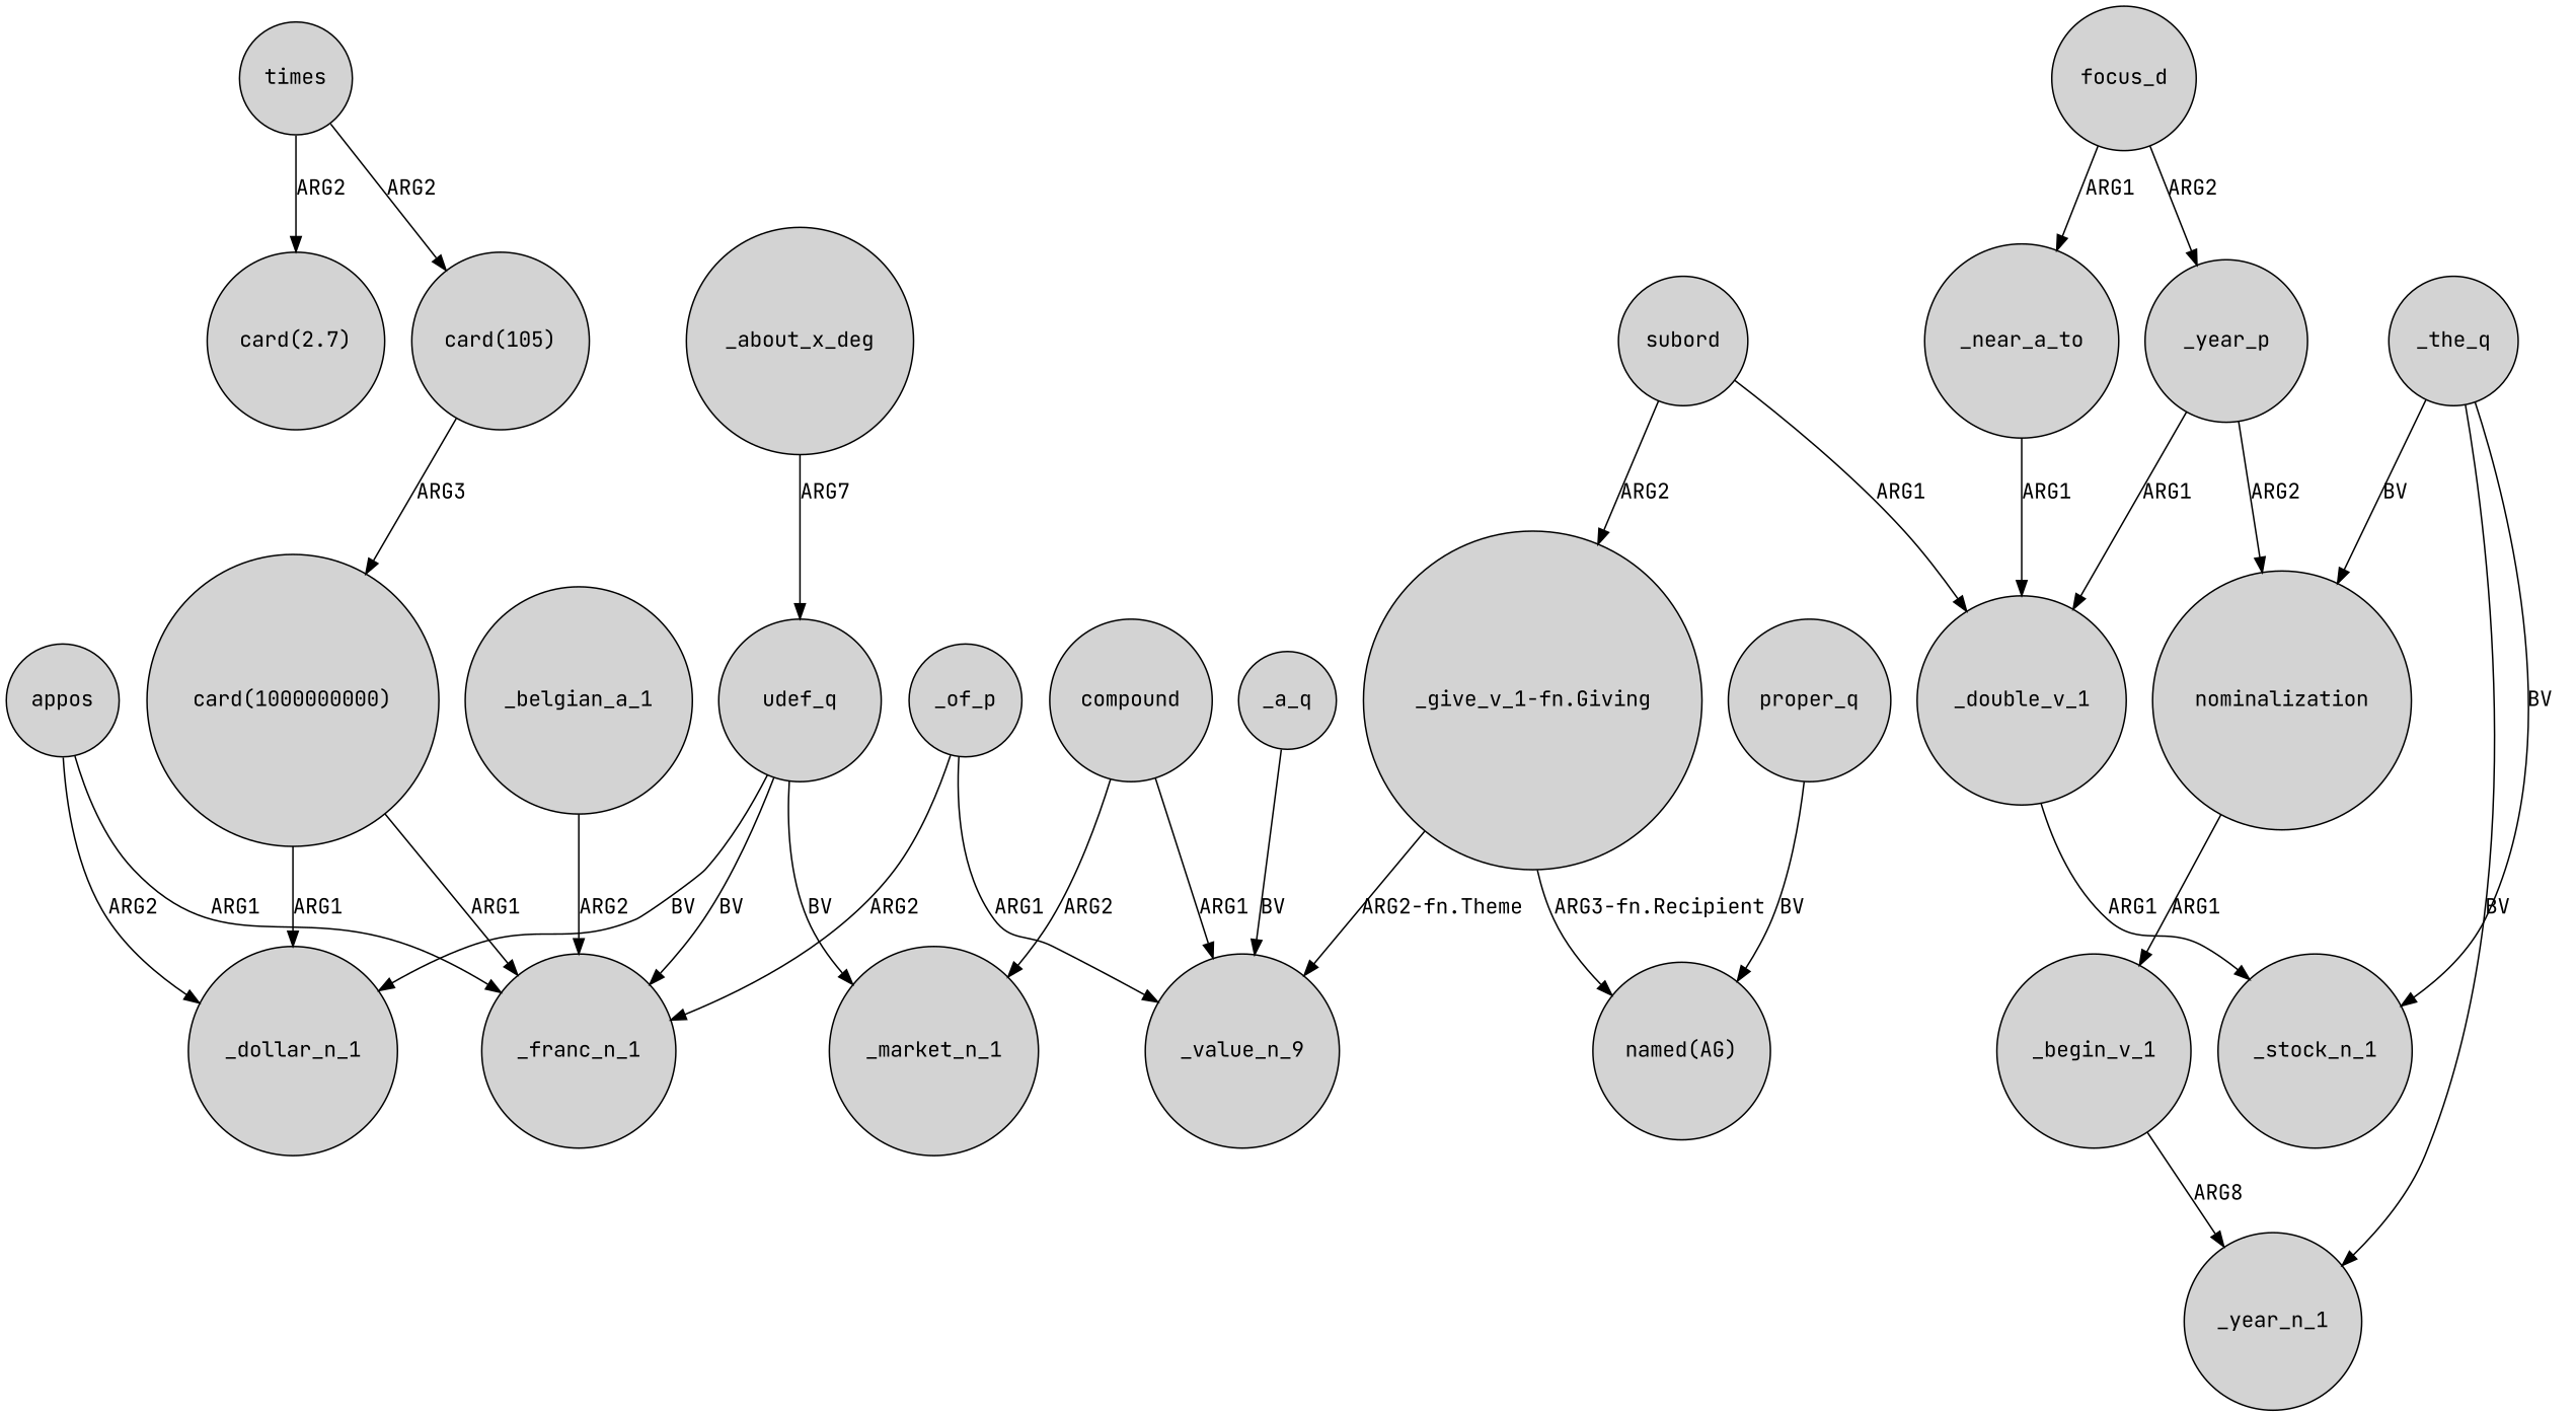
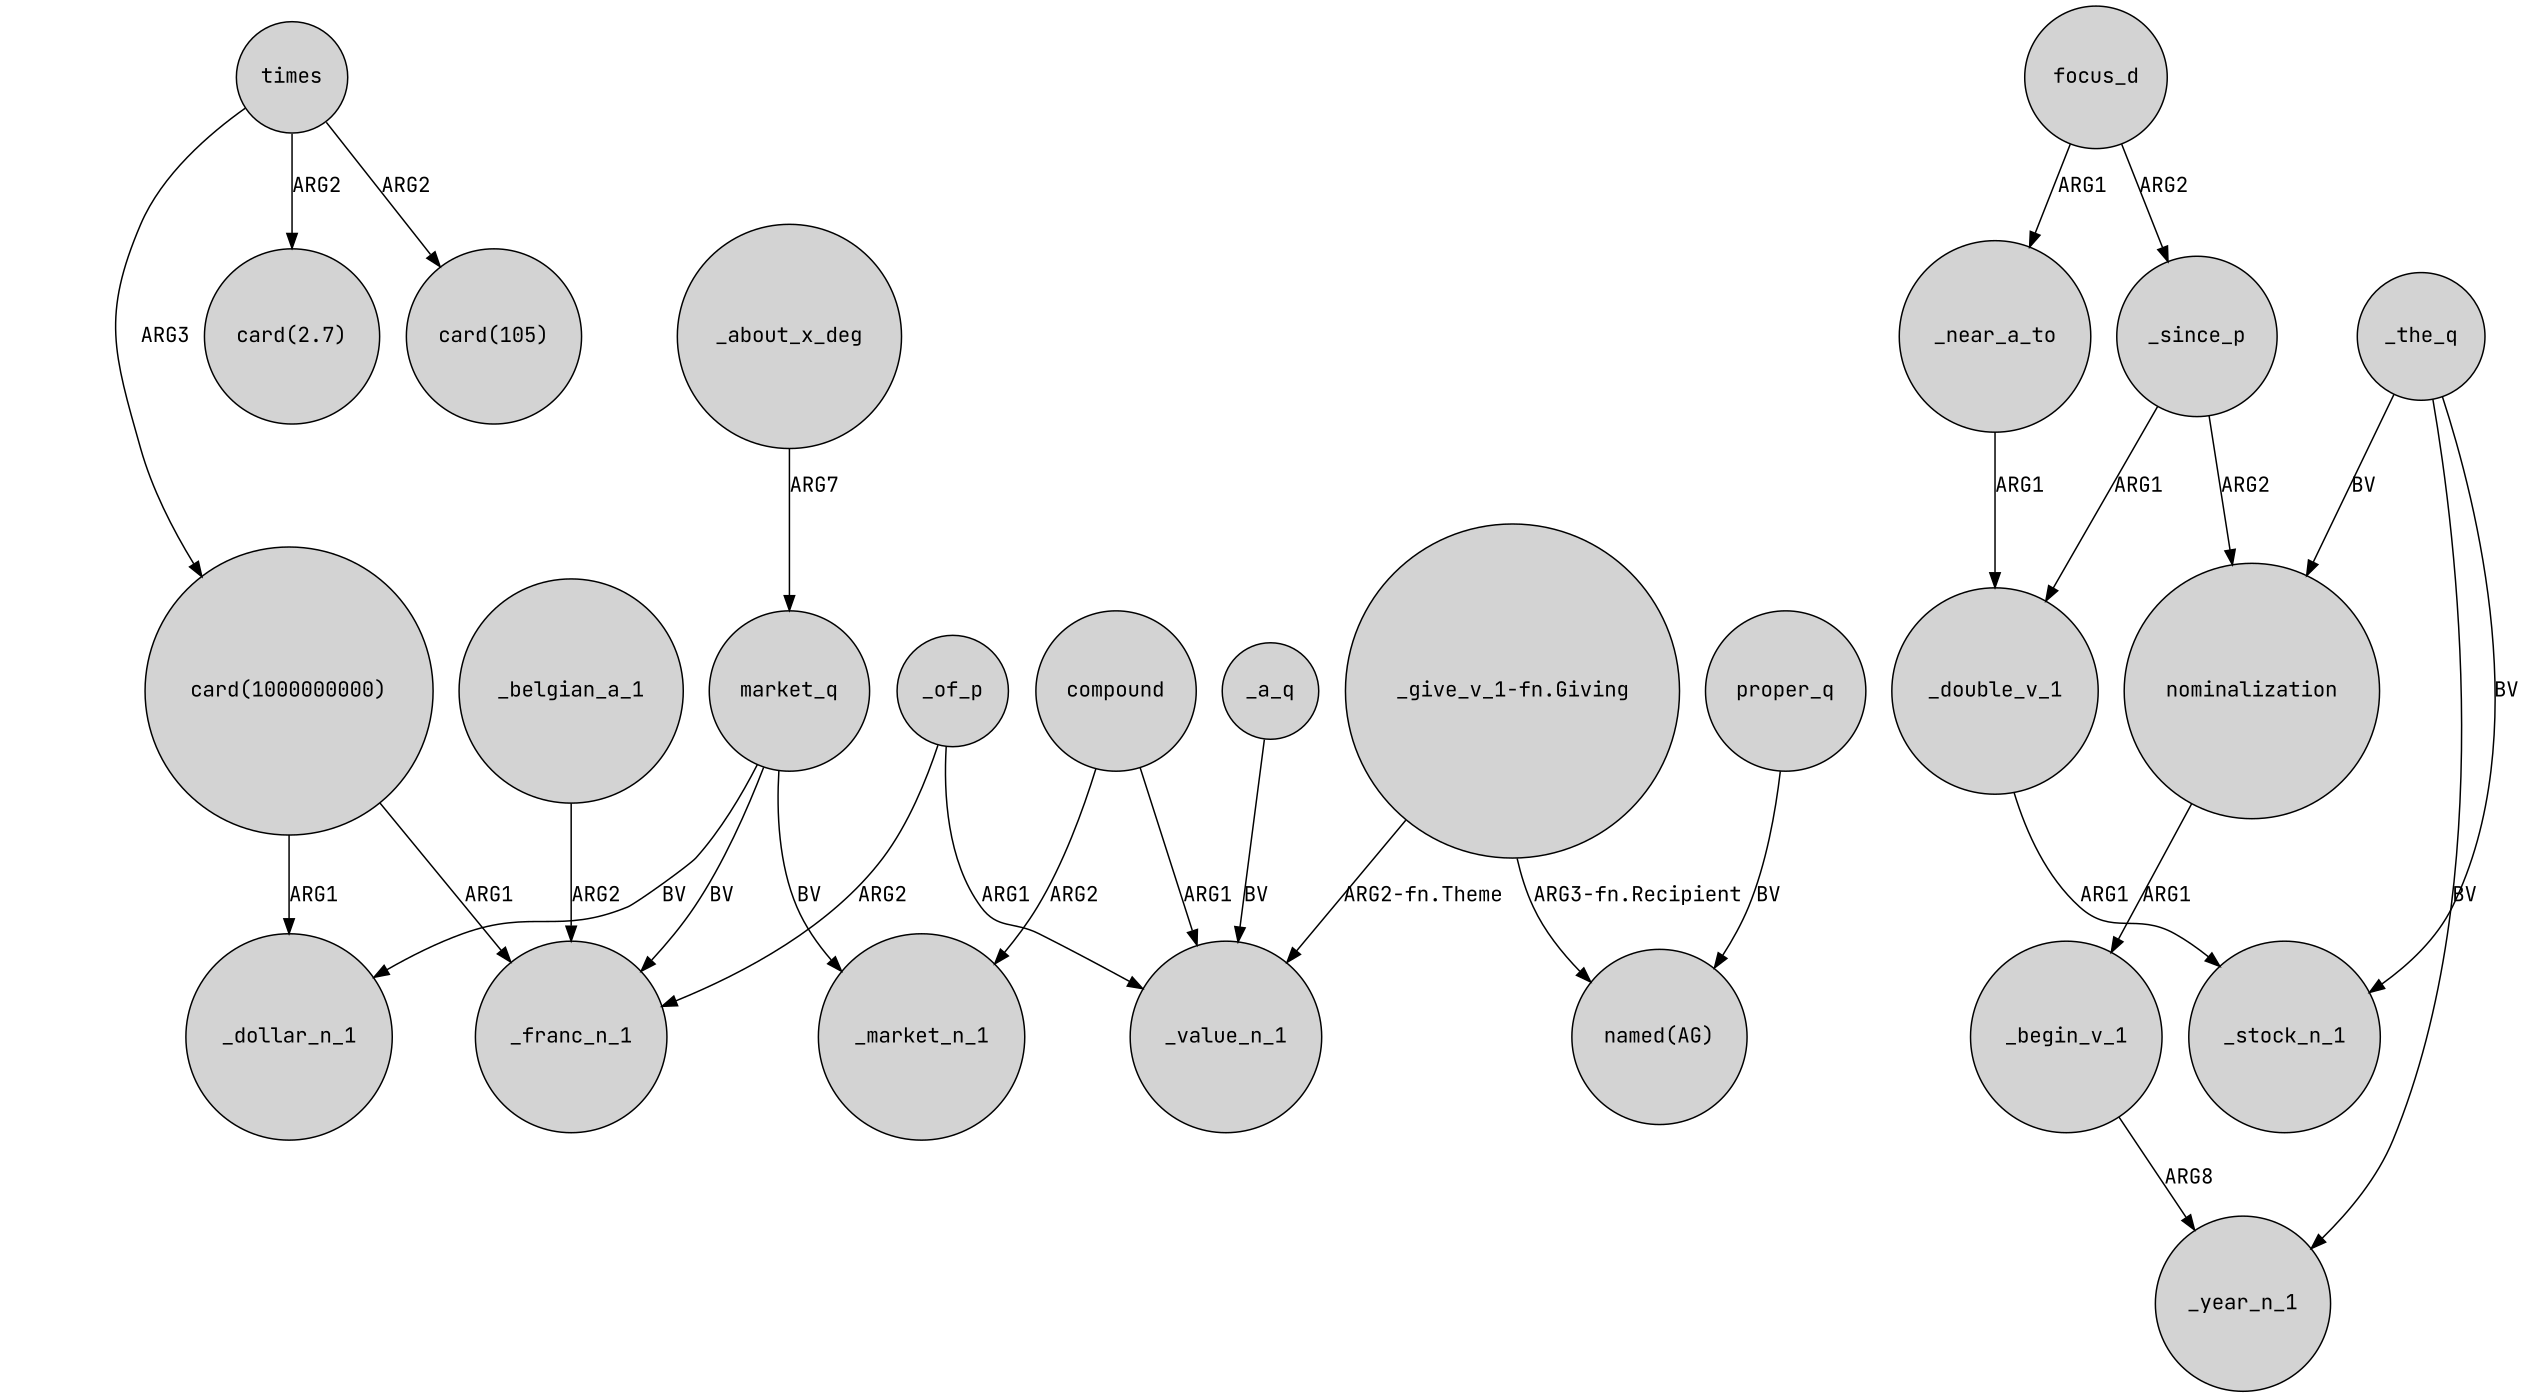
  digraph {
    fontname="JetBrains Mono"
    node [fontname="JetBrains Mono" shape=circle style=filled]
    edge [fontname="JetBrains Mono"]
    compound
    _market_n_1
-   _value_n_1 [label=_value_n_9]
+   _value_n_1
    focus_d
-   _since_p [label=_year_p]
+   _since_p
    _near_a_to
    _double_v_1
    nominalization
    _stock_n_1
    _begin_v_1
    _year_n_1
-   appos
    _dollar_n_1
    _franc_n_1
    "_give_v_1-fn.Giving"
    "named(AG)"
    _the_q
    _of_p
-   udef_q
+   udef_q [label=market_q]
    _belgian_a_1
    _about_x_deg
    proper_q
    times
    "card(1000000000)"
    "card(105)"
    "card(2.7)"
    _a_q
-   subord
    compound -> _market_n_1 [label=ARG2]
    compound -> _value_n_1 [label=ARG1]
    focus_d -> _since_p [label=ARG2]
    focus_d -> _near_a_to [label=ARG1]
    _since_p -> _double_v_1 [label=ARG1]
    _since_p -> nominalization [label=ARG2]
    _near_a_to -> _double_v_1 [label=ARG1]
    _double_v_1 -> _stock_n_1 [label=ARG1]
    nominalization -> _begin_v_1 [label=ARG1]
    _begin_v_1 -> _year_n_1 [label=ARG8]
-   appos -> _dollar_n_1 [label=ARG2]
-   appos -> _franc_n_1 [label=ARG1]
    "_give_v_1-fn.Giving" -> _value_n_1 [label="ARG2-fn.Theme"]
    "_give_v_1-fn.Giving" -> "named(AG)" [label="ARG3-fn.Recipient"]
    _the_q -> nominalization [label=BV]
    _the_q -> _stock_n_1 [label=BV]
    _the_q -> _year_n_1 [label=BV]
    _of_p -> _value_n_1 [label=ARG1]
    _of_p -> _franc_n_1 [label=ARG2]
    udef_q -> _market_n_1 [label=BV]
    udef_q -> _dollar_n_1 [label=BV]
    udef_q -> _franc_n_1 [label=BV]
    _belgian_a_1 -> _franc_n_1 [label=ARG2]
    _about_x_deg -> udef_q [label=ARG7]
    proper_q -> "named(AG)" [label=BV]
-   "card(105)" -> "card(1000000000)" [label=ARG3]
+   times -> "card(1000000000)" [label=ARG3]
    times -> "card(105)" [label=ARG2]
    times -> "card(2.7)" [label=ARG2]
    "card(1000000000)" -> _dollar_n_1 [label=ARG1]
    "card(1000000000)" -> _franc_n_1 [label=ARG1]
    _a_q -> _value_n_1 [label=BV]
-   subord -> _double_v_1 [label=ARG1]
-   subord -> "_give_v_1-fn.Giving" [label=ARG2]
  }
